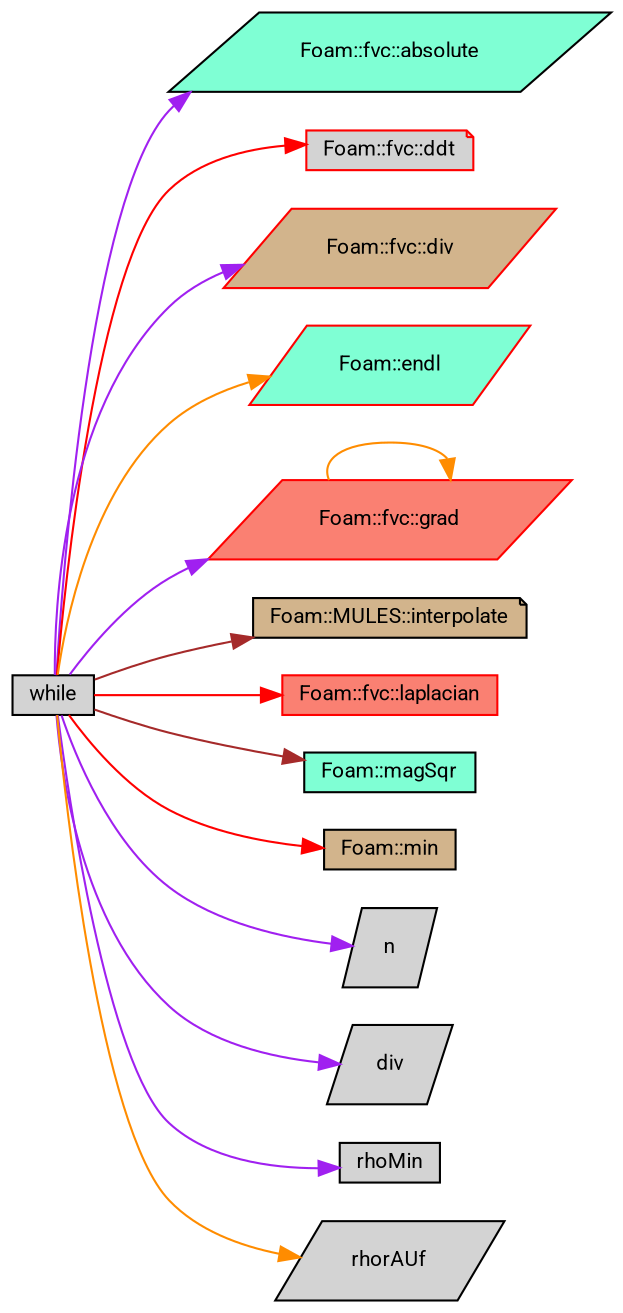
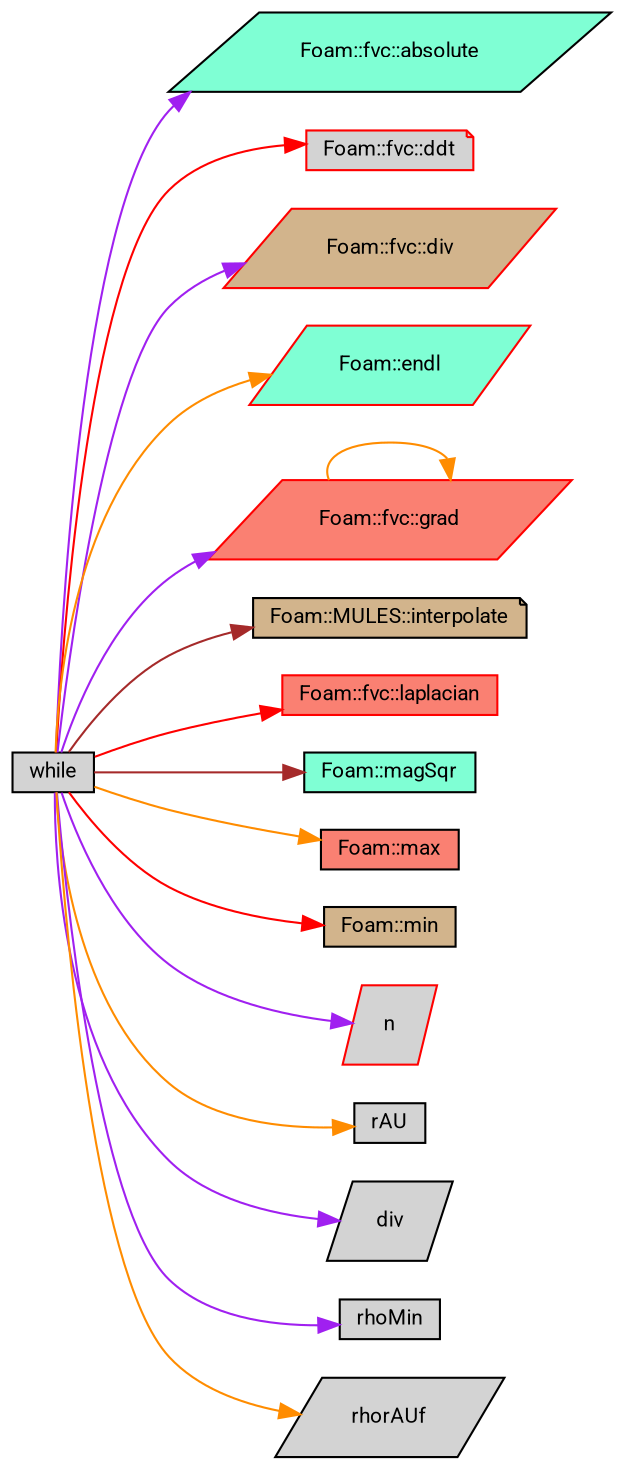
  digraph {
    fontname=Roboto
    rankdir=LR
    node [color=black fillcolor=lightgrey fontname=Roboto fontsize=10 shape=box style=filled]
    edge [color=purple fontname=Roboto fontsize=10 labelfontname=Helvetica labelfontsize=10 style=solid]
    n1 [fontcolor=black height=0.2 label=while width=0.4]
    n2 [fillcolor=aquamarine height=0.2 label="Foam::fvc::absolute" shape=parallelogram width=0.4]
    n3 [color=red height=0.2 label="Foam::fvc::ddt" shape=note width=0.4]
    n4 [color=red fillcolor=tan height=0.2 label="Foam::fvc::div" shape=parallelogram width=0.4]
    n5 [color=red fillcolor=aquamarine height=0.2 label="Foam::endl" shape=parallelogram width=0.4]
    n6 [color=red fillcolor=salmon height=0.2 label="Foam::fvc::grad" shape=parallelogram width=0.4]
    n7 [fillcolor=tan height=0.2 label="Foam::MULES::interpolate" shape=note width=0.4]
    n8 [color=red fillcolor=salmon height=0.2 label="Foam::fvc::laplacian" width=0.4]
    n9 [fillcolor=aquamarine height=0.2 label="Foam::magSqr" width=0.4]
+   n10 [fillcolor=salmon height=0.2 label="Foam::max" width=0.4]
    n11 [fillcolor=tan height=0.2 label="Foam::min" width=0.4]
-   n12 [height=0.2 label=n shape=parallelogram width=0.4]
+   n12 [color=red height=0.2 label=n shape=parallelogram width=0.4]
+   n13 [height=0.2 label=rAU width=0.4]
    n14 [height=0.2 label=div shape=parallelogram width=0.4]
    n15 [height=0.2 label=rhoMin width=0.4]
    n16 [height=0.2 label=rhorAUf shape=parallelogram width=0.4]
    n1 -> n2
    n1 -> n3 [color=red]
    n1 -> n4
    n1 -> n5 [color=darkorange]
    n1 -> n6
    n1 -> n7 [color=brown]
    n1 -> n8 [color=red]
    n1 -> n9 [color=brown]
+   n1 -> n10 [color=darkorange]
    n1 -> n11 [color=red]
    n1 -> n12
+   n1 -> n13 [color=darkorange]
    n1 -> n14
    n1 -> n15
    n1 -> n16 [color=darkorange]
    n6 -> n6 [color=darkorange]
  }
